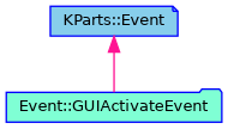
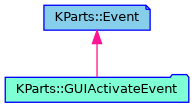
  digraph {
    node [color=blue fontname=Helvetica fontsize=10 style=filled]
-   n1 [fillcolor=aquamarine fontcolor=black height=0.2 label="Event::GUIActivateEvent" shape=folder width=0.4]
+   n1 [fillcolor=aquamarine fontcolor=black height=0.2 label="KParts::GUIActivateEvent" shape=folder width=0.4]
    n2 [fillcolor=skyblue height=0.2 label="KParts::Event" shape=note width=0.4]
    n2 -> n1 [color=deeppink dir=back fontname=Helvetica fontsize=10 labelfontname=Helvetica labelfontsize=10 style=solid]
  }
